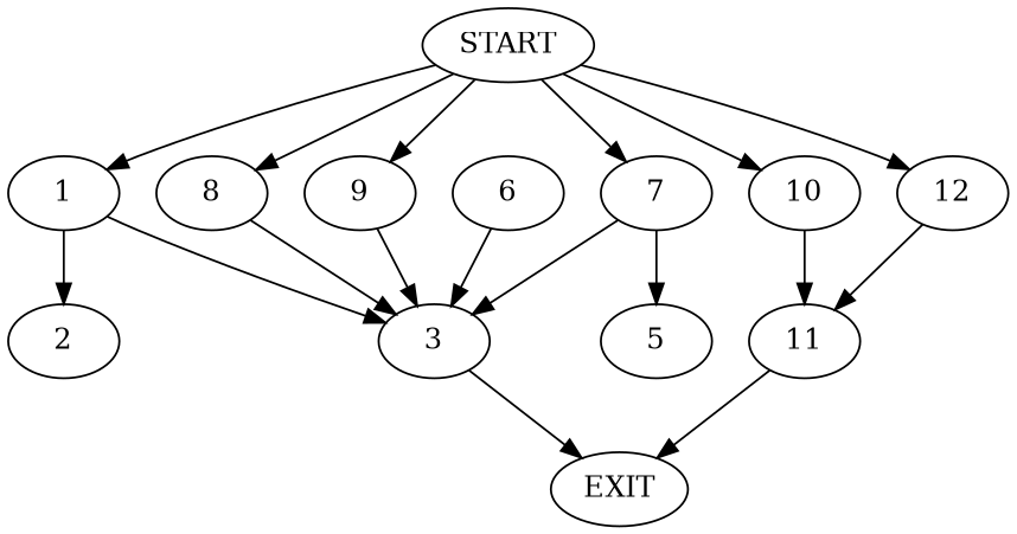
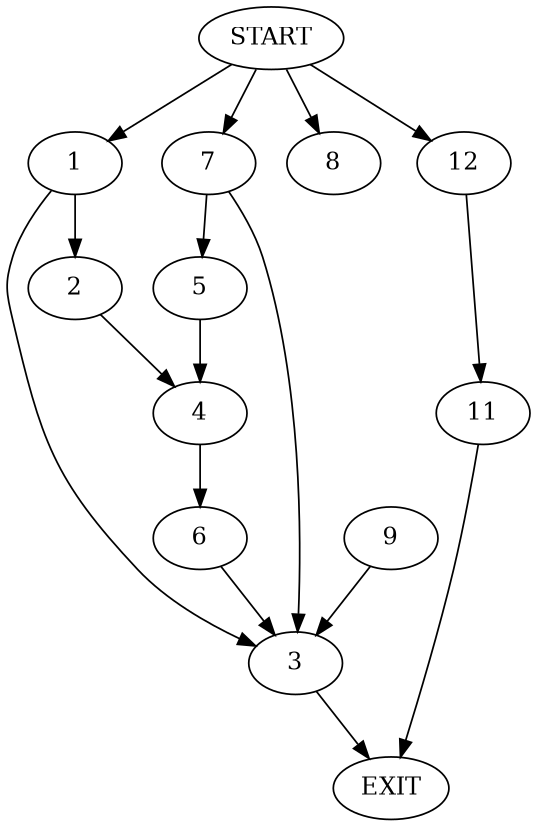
  digraph {
    n1 [label=START]
    1
    7
    8
    9
-   10
    12
    2
    3
    5
    11
    n12 [label=EXIT]
+   4
    6
    n1 -> 1
    n1 -> 7
    n1 -> 8
-   n1 -> 9
-   n1 -> 10
    n1 -> 12
    1 -> 2
    1 -> 3
    7 -> 3
    7 -> 5
-   8 -> 3
    9 -> 3
-   10 -> 11
    12 -> 11
+   2 -> 4
    3 -> n12
+   5 -> 4
    11 -> n12
+   4 -> 6
    6 -> 3
  }
